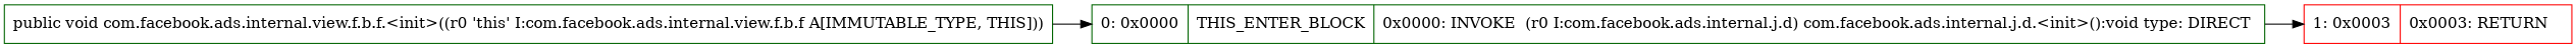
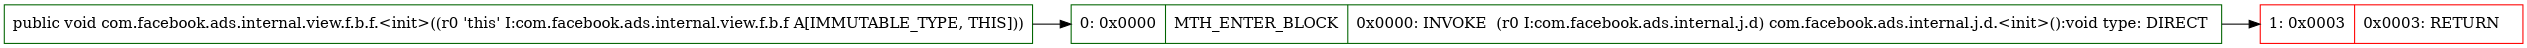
  digraph {
    rankdir=LR
    node [shape=record color=darkgreen]
-   n1 [label="{0\:\ 0x0000|THIS_ENTER_BLOCK\l|0x0000: INVOKE  (r0 I:com.facebook.ads.internal.j.d) com.facebook.ads.internal.j.d.\<init\>():void type: DIRECT \l}"]
+   n1 [label="{0\:\ 0x0000|MTH_ENTER_BLOCK\l|0x0000: INVOKE  (r0 I:com.facebook.ads.internal.j.d) com.facebook.ads.internal.j.d.\<init\>():void type: DIRECT \l}"]
    n2 [label="{1\:\ 0x0003|0x0003: RETURN   \l}" color=red]
    n3 [label="{public void com.facebook.ads.internal.view.f.b.f.\<init\>((r0 'this' I:com.facebook.ads.internal.view.f.b.f A[IMMUTABLE_TYPE, THIS])) }"]
    n1 -> n2
    n3 -> n1
  }
